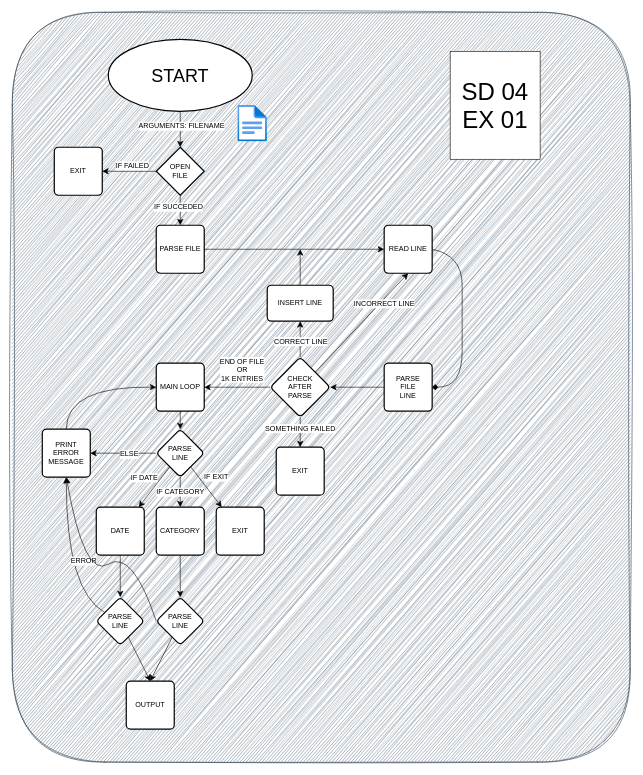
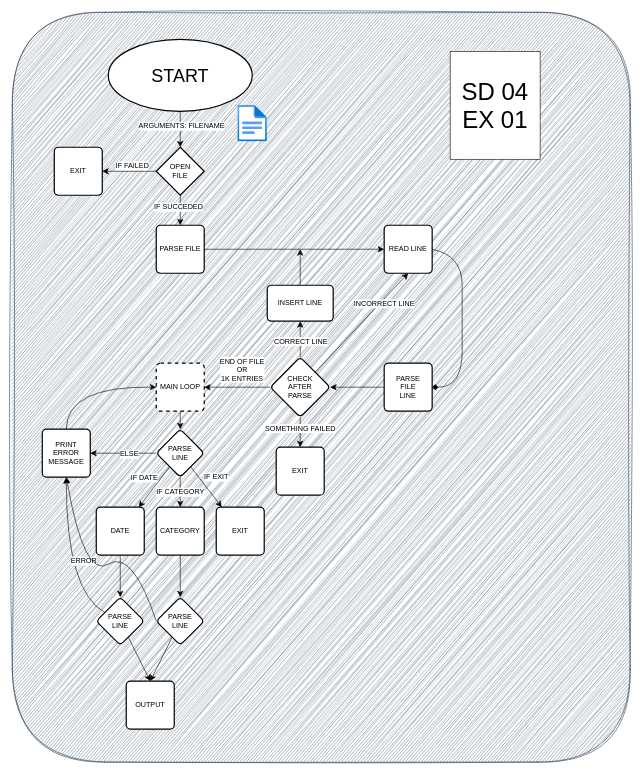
  <mxCell id="0" />
  <mxCell id="1" parent="0" />
  <mxCell id="2" value="" style="rounded=1;whiteSpace=wrap;html=1;strokeWidth=1;perimeterSpacing=2;sketch=1;curveFitting=1;jiggle=2;fillColor=#647687;fontColor=#ffffff;strokeColor=#314354;glass=0;" vertex="1" parent="1"><mxGeometry x="20" y="20" width="1030" height="1250" as="geometry" /></mxCell>
  <mxCell id="3" value="" style="edgeStyle=none;curved=1;rounded=0;orthogonalLoop=1;jettySize=auto;html=1;fontSize=12;startSize=8;endSize=8;" edge="1" parent="1" source="5" target="48"><mxGeometry relative="1" as="geometry" /></mxCell>
  <mxCell id="4" value="ARGUMENTS: FILENAME" style="edgeLabel;html=1;align=center;verticalAlign=middle;resizable=0;points=[];fontSize=12;" vertex="1" connectable="0" parent="3"><mxGeometry x="-0.214" y="1" relative="1" as="geometry"><mxPoint as="offset" /></mxGeometry></mxCell>
  <mxCell id="5" value="&lt;font style=&quot;font-size: 30px;&quot;&gt;START&lt;/font&gt;" style="strokeWidth=2;html=1;shape=mxgraph.flowchart.start_1;whiteSpace=wrap;" vertex="1" parent="1"><mxGeometry x="180" y="65" width="240" height="120" as="geometry" /></mxCell>
  <mxCell id="6" value="" style="image;aspect=fixed;html=1;points=[];align=center;fontSize=12;image=img/lib/azure2/general/File.svg;" vertex="1" parent="1"><mxGeometry x="395.72" y="175" width="49.28" height="60.72" as="geometry" /></mxCell>
  <mxCell id="7" value="" style="edgeStyle=none;curved=1;rounded=0;orthogonalLoop=1;jettySize=auto;html=1;fontSize=12;startSize=8;endSize=8;exitX=1;exitY=0.5;exitDx=0;exitDy=0;" edge="1" parent="1" source="8" target="10"><mxGeometry relative="1" as="geometry"><mxPoint x="390" y="425" as="sourcePoint" /></mxGeometry></mxCell>
  <mxCell id="8" value="PARSE FILE" style="rounded=1;whiteSpace=wrap;html=1;absoluteArcSize=1;arcSize=14;strokeWidth=2;" vertex="1" parent="1"><mxGeometry x="260" y="375" width="80" height="80" as="geometry" /></mxCell>
  <mxCell id="9" style="edgeStyle=none;curved=1;rounded=0;orthogonalLoop=1;jettySize=auto;html=1;exitX=1;exitY=0.5;exitDx=0;exitDy=0;fontSize=12;startSize=8;endSize=8;entryX=1;entryY=0.5;entryDx=0;entryDy=0;endArrow=diamond;" edge="1" parent="1" source="10" target="12"><mxGeometry relative="1" as="geometry"><mxPoint x="780" y="425.059" as="targetPoint" /><Array as="points"><mxPoint x="770" y="425" /><mxPoint x="770" y="525" /><mxPoint x="770" y="645" /></Array></mxGeometry></mxCell>
  <mxCell id="10" value="READ LINE" style="whiteSpace=wrap;html=1;rounded=1;absoluteArcSize=1;arcSize=14;strokeWidth=2;" vertex="1" parent="1"><mxGeometry x="640" y="375" width="80" height="80" as="geometry" /></mxCell>
  <mxCell id="11" value="" style="edgeStyle=none;curved=1;rounded=0;orthogonalLoop=1;jettySize=auto;html=1;fontSize=12;startSize=8;endSize=8;entryX=1;entryY=0.5;entryDx=0;entryDy=0;" edge="1" parent="1" source="12" target="21"><mxGeometry relative="1" as="geometry"><mxPoint x="570" y="645" as="targetPoint" /></mxGeometry></mxCell>
  <mxCell id="12" value="PARSE&lt;div&gt;FILE&lt;/div&gt;&lt;div&gt;LINE&lt;/div&gt;" style="whiteSpace=wrap;html=1;rounded=1;absoluteArcSize=1;arcSize=14;strokeWidth=2;" vertex="1" parent="1"><mxGeometry x="640" y="605" width="80" height="80" as="geometry" /></mxCell>
  <mxCell id="13" style="edgeStyle=none;curved=1;rounded=0;orthogonalLoop=1;jettySize=auto;html=1;fontSize=12;startSize=8;endSize=8;entryX=0.5;entryY=1;entryDx=0;entryDy=0;" edge="1" parent="1" source="21" target="24"><mxGeometry relative="1" as="geometry"><mxPoint x="500" y="545" as="targetPoint" /></mxGeometry></mxCell>
  <mxCell id="14" value="CORRECT LINE" style="edgeLabel;html=1;align=center;verticalAlign=middle;resizable=0;points=[];fontSize=12;" vertex="1" connectable="0" parent="13"><mxGeometry x="-0.132" relative="1" as="geometry"><mxPoint y="-1" as="offset" /></mxGeometry></mxCell>
  <mxCell id="15" style="edgeStyle=none;curved=1;rounded=0;orthogonalLoop=1;jettySize=auto;html=1;fontSize=12;startSize=8;endSize=8;entryX=1;entryY=0.5;entryDx=0;entryDy=0;" edge="1" parent="1" source="21" target="26"><mxGeometry relative="1" as="geometry"><mxPoint x="340" y="645" as="targetPoint" /></mxGeometry></mxCell>
  <mxCell id="16" value="END OF FILE&lt;div&gt;OR&lt;/div&gt;&lt;div&gt;1K ENTRIES&lt;/div&gt;" style="edgeLabel;html=1;align=center;verticalAlign=middle;resizable=0;points=[];fontSize=12;" vertex="1" connectable="0" parent="15"><mxGeometry x="-0.169" y="2" relative="1" as="geometry"><mxPoint x="-2" y="-32" as="offset" /></mxGeometry></mxCell>
  <mxCell id="17" value="" style="edgeStyle=none;curved=1;rounded=0;orthogonalLoop=1;jettySize=auto;html=1;fontSize=12;startSize=8;endSize=8;" edge="1" parent="1" source="21" target="22"><mxGeometry relative="1" as="geometry" /></mxCell>
  <mxCell id="18" value="SOMETHING FAILED" style="edgeLabel;html=1;align=center;verticalAlign=middle;resizable=0;points=[];fontSize=12;" vertex="1" connectable="0" parent="17"><mxGeometry x="-0.292" y="-1" relative="1" as="geometry"><mxPoint as="offset" /></mxGeometry></mxCell>
  <mxCell id="19" style="edgeStyle=none;curved=1;rounded=0;orthogonalLoop=1;jettySize=auto;html=1;exitX=1;exitY=0;exitDx=0;exitDy=0;fontSize=12;startSize=8;endSize=8;entryX=0.5;entryY=1;entryDx=0;entryDy=0;" edge="1" parent="1" source="21" target="10"><mxGeometry relative="1" as="geometry"><mxPoint x="630" y="495" as="targetPoint" /></mxGeometry></mxCell>
  <mxCell id="20" value="INCORRECT LINE" style="edgeLabel;html=1;align=center;verticalAlign=middle;resizable=0;points=[];fontSize=12;" vertex="1" connectable="0" parent="19"><mxGeometry x="-0.12" y="-1" relative="1" as="geometry"><mxPoint x="45" y="-42" as="offset" /></mxGeometry></mxCell>
  <mxCell id="21" value="CHECK&lt;div&gt;AFTER&lt;/div&gt;&lt;div&gt;PARSE&lt;/div&gt;" style="rhombus;whiteSpace=wrap;html=1;rounded=1;absoluteArcSize=1;arcSize=14;strokeWidth=2;" vertex="1" parent="1"><mxGeometry x="450" y="595" width="100" height="100" as="geometry" /></mxCell>
  <mxCell id="22" value="EXIT" style="whiteSpace=wrap;html=1;rounded=1;absoluteArcSize=1;arcSize=14;strokeWidth=2;" vertex="1" parent="1"><mxGeometry x="460" y="745" width="80" height="80" as="geometry" /></mxCell>
  <mxCell id="23" style="edgeStyle=none;curved=1;rounded=0;orthogonalLoop=1;jettySize=auto;html=1;fontSize=12;startSize=8;endSize=8;" edge="1" parent="1" source="24"><mxGeometry relative="1" as="geometry"><mxPoint x="500" y="415" as="targetPoint" /></mxGeometry></mxCell>
  <mxCell id="24" value="INSERT LINE" style="whiteSpace=wrap;html=1;rounded=1;absoluteArcSize=1;arcSize=14;strokeWidth=2;" vertex="1" parent="1"><mxGeometry x="445" y="475" width="110" height="60" as="geometry" /></mxCell>
  <mxCell id="25" value="" style="edgeStyle=none;curved=1;rounded=0;orthogonalLoop=1;jettySize=auto;html=1;fontSize=12;startSize=8;endSize=8;" edge="1" parent="1" source="26" target="34"><mxGeometry relative="1" as="geometry" /></mxCell>
- <mxCell id="26" value="MAIN LOOP" style="rounded=1;whiteSpace=wrap;html=1;absoluteArcSize=1;arcSize=14;strokeWidth=2;" vertex="1" parent="1"><mxGeometry x="260" y="605" width="80" height="80" as="geometry" /></mxCell>
+ <mxCell id="26" value="MAIN LOOP" style="rounded=1;whiteSpace=wrap;html=1;absoluteArcSize=1;arcSize=14;strokeWidth=2;dashed=1;" vertex="1" parent="1"><mxGeometry x="260" y="605" width="80" height="80" as="geometry" /></mxCell>
  <mxCell id="27" value="" style="edgeStyle=none;curved=1;rounded=0;orthogonalLoop=1;jettySize=auto;html=1;fontSize=12;startSize=8;endSize=8;" edge="1" parent="1" source="34" target="36"><mxGeometry relative="1" as="geometry" /></mxCell>
  <mxCell id="28" value="IF DATE" style="edgeLabel;html=1;align=center;verticalAlign=middle;resizable=0;points=[];fontSize=12;" vertex="1" connectable="0" parent="27"><mxGeometry x="0.056" y="-2" relative="1" as="geometry"><mxPoint x="-14" y="-17" as="offset" /></mxGeometry></mxCell>
  <mxCell id="29" value="" style="edgeStyle=none;curved=1;rounded=0;orthogonalLoop=1;jettySize=auto;html=1;fontSize=12;startSize=8;endSize=8;" edge="1" parent="1" source="34" target="37"><mxGeometry relative="1" as="geometry" /></mxCell>
  <mxCell id="30" value="IF EXIT" style="edgeLabel;html=1;align=center;verticalAlign=middle;resizable=0;points=[];fontSize=12;" vertex="1" connectable="0" parent="29"><mxGeometry x="-0.01" y="2" relative="1" as="geometry"><mxPoint x="15" y="-15" as="offset" /></mxGeometry></mxCell>
  <mxCell id="31" value="" style="edgeStyle=none;curved=1;rounded=0;orthogonalLoop=1;jettySize=auto;html=1;fontSize=12;startSize=8;endSize=8;" edge="1" parent="1" source="34" target="43"><mxGeometry relative="1" as="geometry" /></mxCell>
  <mxCell id="32" value="ELSE" style="edgeLabel;html=1;align=center;verticalAlign=middle;resizable=0;points=[];fontSize=12;" vertex="1" connectable="0" parent="31"><mxGeometry x="-0.162" y="1" relative="1" as="geometry"><mxPoint as="offset" /></mxGeometry></mxCell>
  <mxCell id="33" value="IF CATEGORY" style="edgeStyle=none;curved=1;rounded=0;orthogonalLoop=1;jettySize=auto;html=1;exitX=0.5;exitY=1;exitDx=0;exitDy=0;entryX=0.5;entryY=0;entryDx=0;entryDy=0;fontSize=12;startSize=8;endSize=8;" edge="1" parent="1" source="34" target="51"><mxGeometry relative="1" as="geometry" /></mxCell>
  <mxCell id="34" value="PARSE&lt;div&gt;LINE&lt;/div&gt;" style="rhombus;whiteSpace=wrap;html=1;rounded=1;absoluteArcSize=1;arcSize=14;strokeWidth=2;" vertex="1" parent="1"><mxGeometry x="260" y="715" width="80" height="80" as="geometry" /></mxCell>
  <mxCell id="35" value="" style="edgeStyle=none;curved=1;rounded=0;orthogonalLoop=1;jettySize=auto;html=1;fontSize=12;startSize=8;endSize=8;" edge="1" parent="1" source="36" target="41"><mxGeometry relative="1" as="geometry" /></mxCell>
  <mxCell id="36" value="DATE" style="whiteSpace=wrap;html=1;rounded=1;absoluteArcSize=1;arcSize=14;strokeWidth=2;" vertex="1" parent="1"><mxGeometry x="160" y="845" width="80" height="80" as="geometry" /></mxCell>
  <mxCell id="37" value="EXIT" style="whiteSpace=wrap;html=1;rounded=1;absoluteArcSize=1;arcSize=14;strokeWidth=2;" vertex="1" parent="1"><mxGeometry x="360" y="845" width="80" height="80" as="geometry" /></mxCell>
  <mxCell id="38" style="edgeStyle=none;curved=1;rounded=0;orthogonalLoop=1;jettySize=auto;html=1;entryX=0.5;entryY=1;entryDx=0;entryDy=0;fontSize=12;startSize=8;endSize=8;" edge="1" parent="1" source="41" target="43"><mxGeometry relative="1" as="geometry"><Array as="points"><mxPoint x="110" y="985" /></Array></mxGeometry></mxCell>
  <mxCell id="39" value="ERROR" style="edgeLabel;html=1;align=center;verticalAlign=middle;resizable=0;points=[];fontSize=12;" vertex="1" connectable="0" parent="38"><mxGeometry x="-0.681" y="-21" relative="1" as="geometry"><mxPoint x="-9" y="-47" as="offset" /></mxGeometry></mxCell>
  <mxCell id="40" style="edgeStyle=none;curved=1;rounded=0;orthogonalLoop=1;jettySize=auto;html=1;entryX=0.5;entryY=0;entryDx=0;entryDy=0;fontSize=12;startSize=8;endSize=8;" edge="1" parent="1" source="41" target="55"><mxGeometry relative="1" as="geometry" /></mxCell>
  <mxCell id="41" value="PARSE&lt;div&gt;LINE&lt;/div&gt;" style="rhombus;whiteSpace=wrap;html=1;rounded=1;absoluteArcSize=1;arcSize=14;strokeWidth=2;" vertex="1" parent="1"><mxGeometry x="160" y="995" width="80" height="80" as="geometry" /></mxCell>
  <mxCell id="42" style="edgeStyle=none;curved=1;rounded=0;orthogonalLoop=1;jettySize=auto;html=1;entryX=0;entryY=0.5;entryDx=0;entryDy=0;fontSize=12;startSize=8;endSize=8;" edge="1" parent="1" source="43" target="26"><mxGeometry relative="1" as="geometry"><Array as="points"><mxPoint x="110" y="643" /></Array></mxGeometry></mxCell>
  <mxCell id="43" value="PRINT&lt;div&gt;ERROR&lt;/div&gt;&lt;div&gt;MESSAGE&lt;/div&gt;" style="whiteSpace=wrap;html=1;rounded=1;absoluteArcSize=1;arcSize=14;strokeWidth=2;" vertex="1" parent="1"><mxGeometry x="70" y="715" width="80" height="80" as="geometry" /></mxCell>
  <mxCell id="44" style="edgeStyle=none;curved=1;rounded=0;orthogonalLoop=1;jettySize=auto;html=1;entryX=0.5;entryY=0;entryDx=0;entryDy=0;fontSize=12;startSize=8;endSize=8;" edge="1" parent="1" source="48" target="8"><mxGeometry relative="1" as="geometry" /></mxCell>
  <mxCell id="45" value="IF SUCCEDED" style="edgeLabel;html=1;align=center;verticalAlign=middle;resizable=0;points=[];fontSize=12;" vertex="1" connectable="0" parent="44"><mxGeometry x="-0.225" y="-4" relative="1" as="geometry"><mxPoint as="offset" /></mxGeometry></mxCell>
  <mxCell id="46" value="" style="edgeStyle=none;curved=1;rounded=0;orthogonalLoop=1;jettySize=auto;html=1;fontSize=12;startSize=8;endSize=8;entryX=1;entryY=0.5;entryDx=0;entryDy=0;" edge="1" parent="1" source="48" target="49"><mxGeometry relative="1" as="geometry"><mxPoint x="160" y="285" as="targetPoint" /></mxGeometry></mxCell>
  <mxCell id="47" value="IF FAILED" style="edgeLabel;html=1;align=center;verticalAlign=middle;resizable=0;points=[];fontSize=12;" vertex="1" connectable="0" parent="46"><mxGeometry x="0.103" relative="1" as="geometry"><mxPoint x="9" y="-10" as="offset" /></mxGeometry></mxCell>
  <mxCell id="48" value="OPEN&lt;div&gt;FILE&lt;/div&gt;" style="rhombus;whiteSpace=wrap;html=1;strokeWidth=2;" vertex="1" parent="1"><mxGeometry x="260" y="245" width="80" height="80" as="geometry" /></mxCell>
  <mxCell id="49" value="EXIT" style="rounded=1;whiteSpace=wrap;html=1;absoluteArcSize=1;arcSize=14;strokeWidth=2;" vertex="1" parent="1"><mxGeometry x="90" y="245" width="80" height="80" as="geometry" /></mxCell>
  <mxCell id="50" style="edgeStyle=none;curved=1;rounded=0;orthogonalLoop=1;jettySize=auto;html=1;exitX=0.5;exitY=1;exitDx=0;exitDy=0;entryX=0.5;entryY=0;entryDx=0;entryDy=0;fontSize=12;startSize=8;endSize=8;" edge="1" parent="1" source="51" target="54"><mxGeometry relative="1" as="geometry" /></mxCell>
  <mxCell id="51" value="CATEGORY" style="whiteSpace=wrap;html=1;rounded=1;absoluteArcSize=1;arcSize=14;strokeWidth=2;" vertex="1" parent="1"><mxGeometry x="260" y="845" width="80" height="80" as="geometry" /></mxCell>
  <mxCell id="52" style="edgeStyle=none;curved=1;rounded=0;orthogonalLoop=1;jettySize=auto;html=1;exitX=0;exitY=0.5;exitDx=0;exitDy=0;entryX=0.5;entryY=1;entryDx=0;entryDy=0;fontSize=12;startSize=8;endSize=8;" edge="1" parent="1" source="54" target="43"><mxGeometry relative="1" as="geometry"><Array as="points"><mxPoint x="220" y="915" /><mxPoint x="140" y="965" /></Array></mxGeometry></mxCell>
  <mxCell id="53" value="" style="edgeStyle=none;curved=1;rounded=0;orthogonalLoop=1;jettySize=auto;html=1;fontSize=12;startSize=8;endSize=8;entryX=0.5;entryY=0;entryDx=0;entryDy=0;" edge="1" parent="1" source="54" target="55"><mxGeometry relative="1" as="geometry"><mxPoint x="300" y="1105" as="targetPoint" /></mxGeometry></mxCell>
  <mxCell id="54" value="PARSE&lt;div&gt;LINE&lt;/div&gt;" style="rhombus;whiteSpace=wrap;html=1;rounded=1;absoluteArcSize=1;arcSize=14;strokeWidth=2;" vertex="1" parent="1"><mxGeometry x="260" y="995" width="80" height="80" as="geometry" /></mxCell>
  <mxCell id="55" value="OUTPUT" style="whiteSpace=wrap;html=1;rounded=1;absoluteArcSize=1;arcSize=14;strokeWidth=2;" vertex="1" parent="1"><mxGeometry x="210" y="1135" width="80" height="80" as="geometry" /></mxCell>
  <mxCell id="56" value="&lt;font style=&quot;font-size: 40px;&quot;&gt;SD 04&lt;/font&gt;&lt;div&gt;&lt;font style=&quot;font-size: 40px;&quot;&gt;EX 01&lt;/font&gt;&lt;/div&gt;" style="rounded=0;whiteSpace=wrap;html=1;" vertex="1" parent="1"><mxGeometry x="750" y="85" width="150" height="180" as="geometry" /></mxCell>
